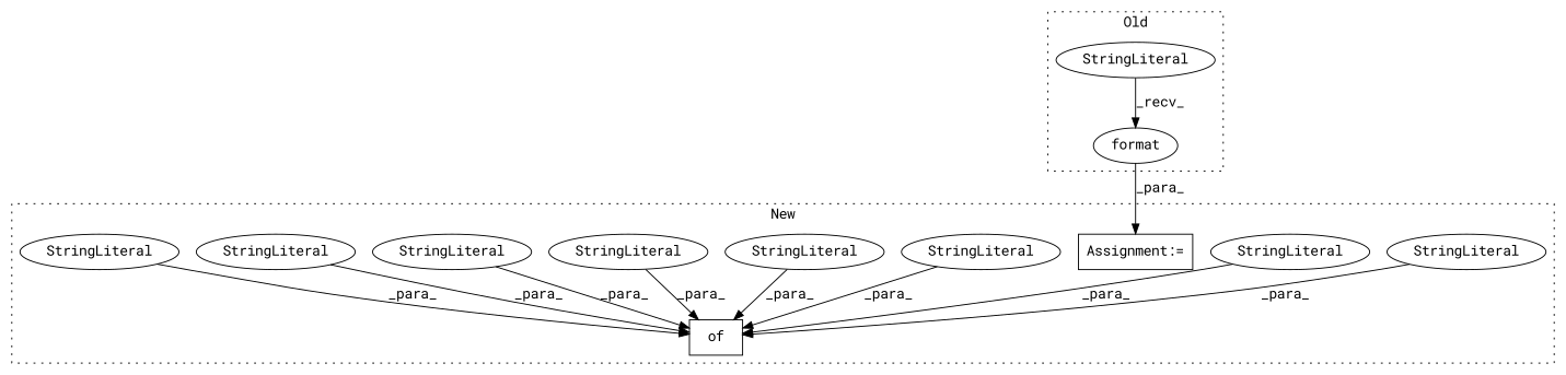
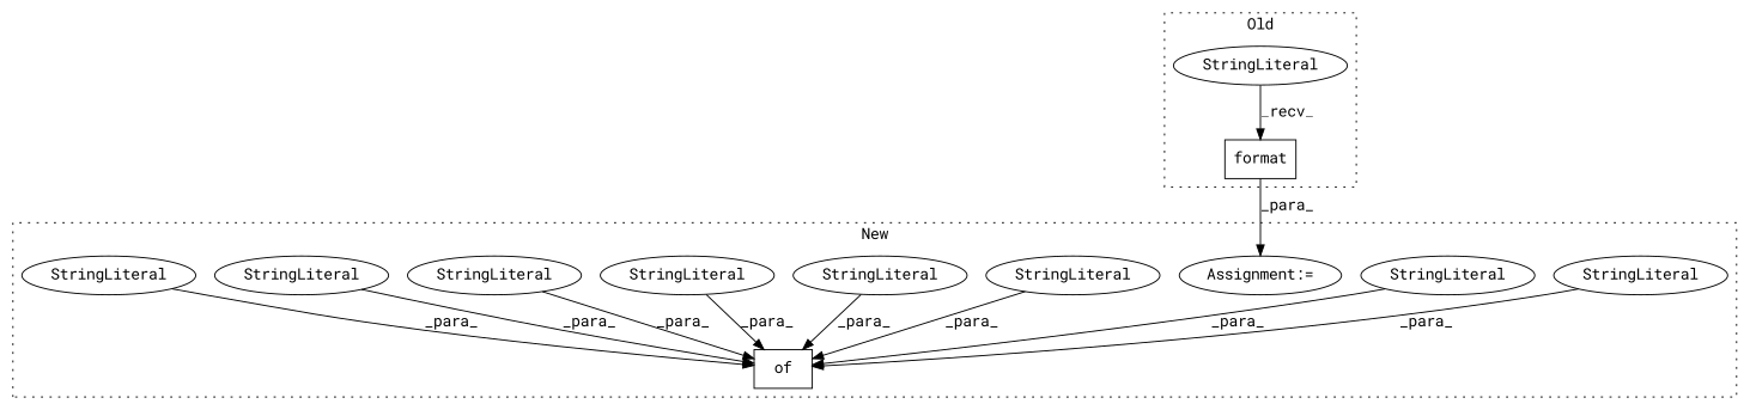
  digraph {
    fontname="Roboto Mono"
    node [a=45 fontname="Roboto Mono" l=19 shape=ellipse]
    edge [fontname="Roboto Mono"]
-   n1 [a=32 l="7,1" label=format s="20876,20912"]
+   n1 [a=32 l="7,1" label=format s="20876,20912" shape=box]
    n2 [l=129 label=StringLiteral s=20746]
    n3 [a=32 l="3,1" label=of s="21230,21450" shape=box]
    n4 [l=10 label=StringLiteral s=21400]
    n5 [l=25 label=StringLiteral s=21267]
-   n6 [a=7 l=1 label="Assignment:=" s=21225 shape=box]
+   n6 [a=7 l=1 label="Assignment:=" s=21225]
    n7 [l=22 label=StringLiteral s=21341]
    n8 [l=26 label=StringLiteral s=21233]
    n9 [label=StringLiteral s=21431]
    n10 [l=23 label=StringLiteral s=21376]
    n11 [l=27 label=StringLiteral s=21301]
    n12 [label=StringLiteral s=21411]
    subgraph cluster_1 {
      label=Old
      style=dotted
      n1
      n2
    }
    subgraph cluster_2 {
      label=New
      style=dotted
      n3
      n4
      n5
      n6
      n7
      n8
      n9
      n10
      n11
      n12
    }
    n1 -> n6 [label=_para_]
    n2 -> n1 [label=_recv_]
    n4 -> n3 [label=_para_]
    n5 -> n3 [label=_para_]
    n7 -> n3 [label=_para_]
    n8 -> n3 [label=_para_]
    n9 -> n3 [label=_para_]
    n10 -> n3 [label=_para_]
    n11 -> n3 [label=_para_]
    n12 -> n3 [label=_para_]
  }
